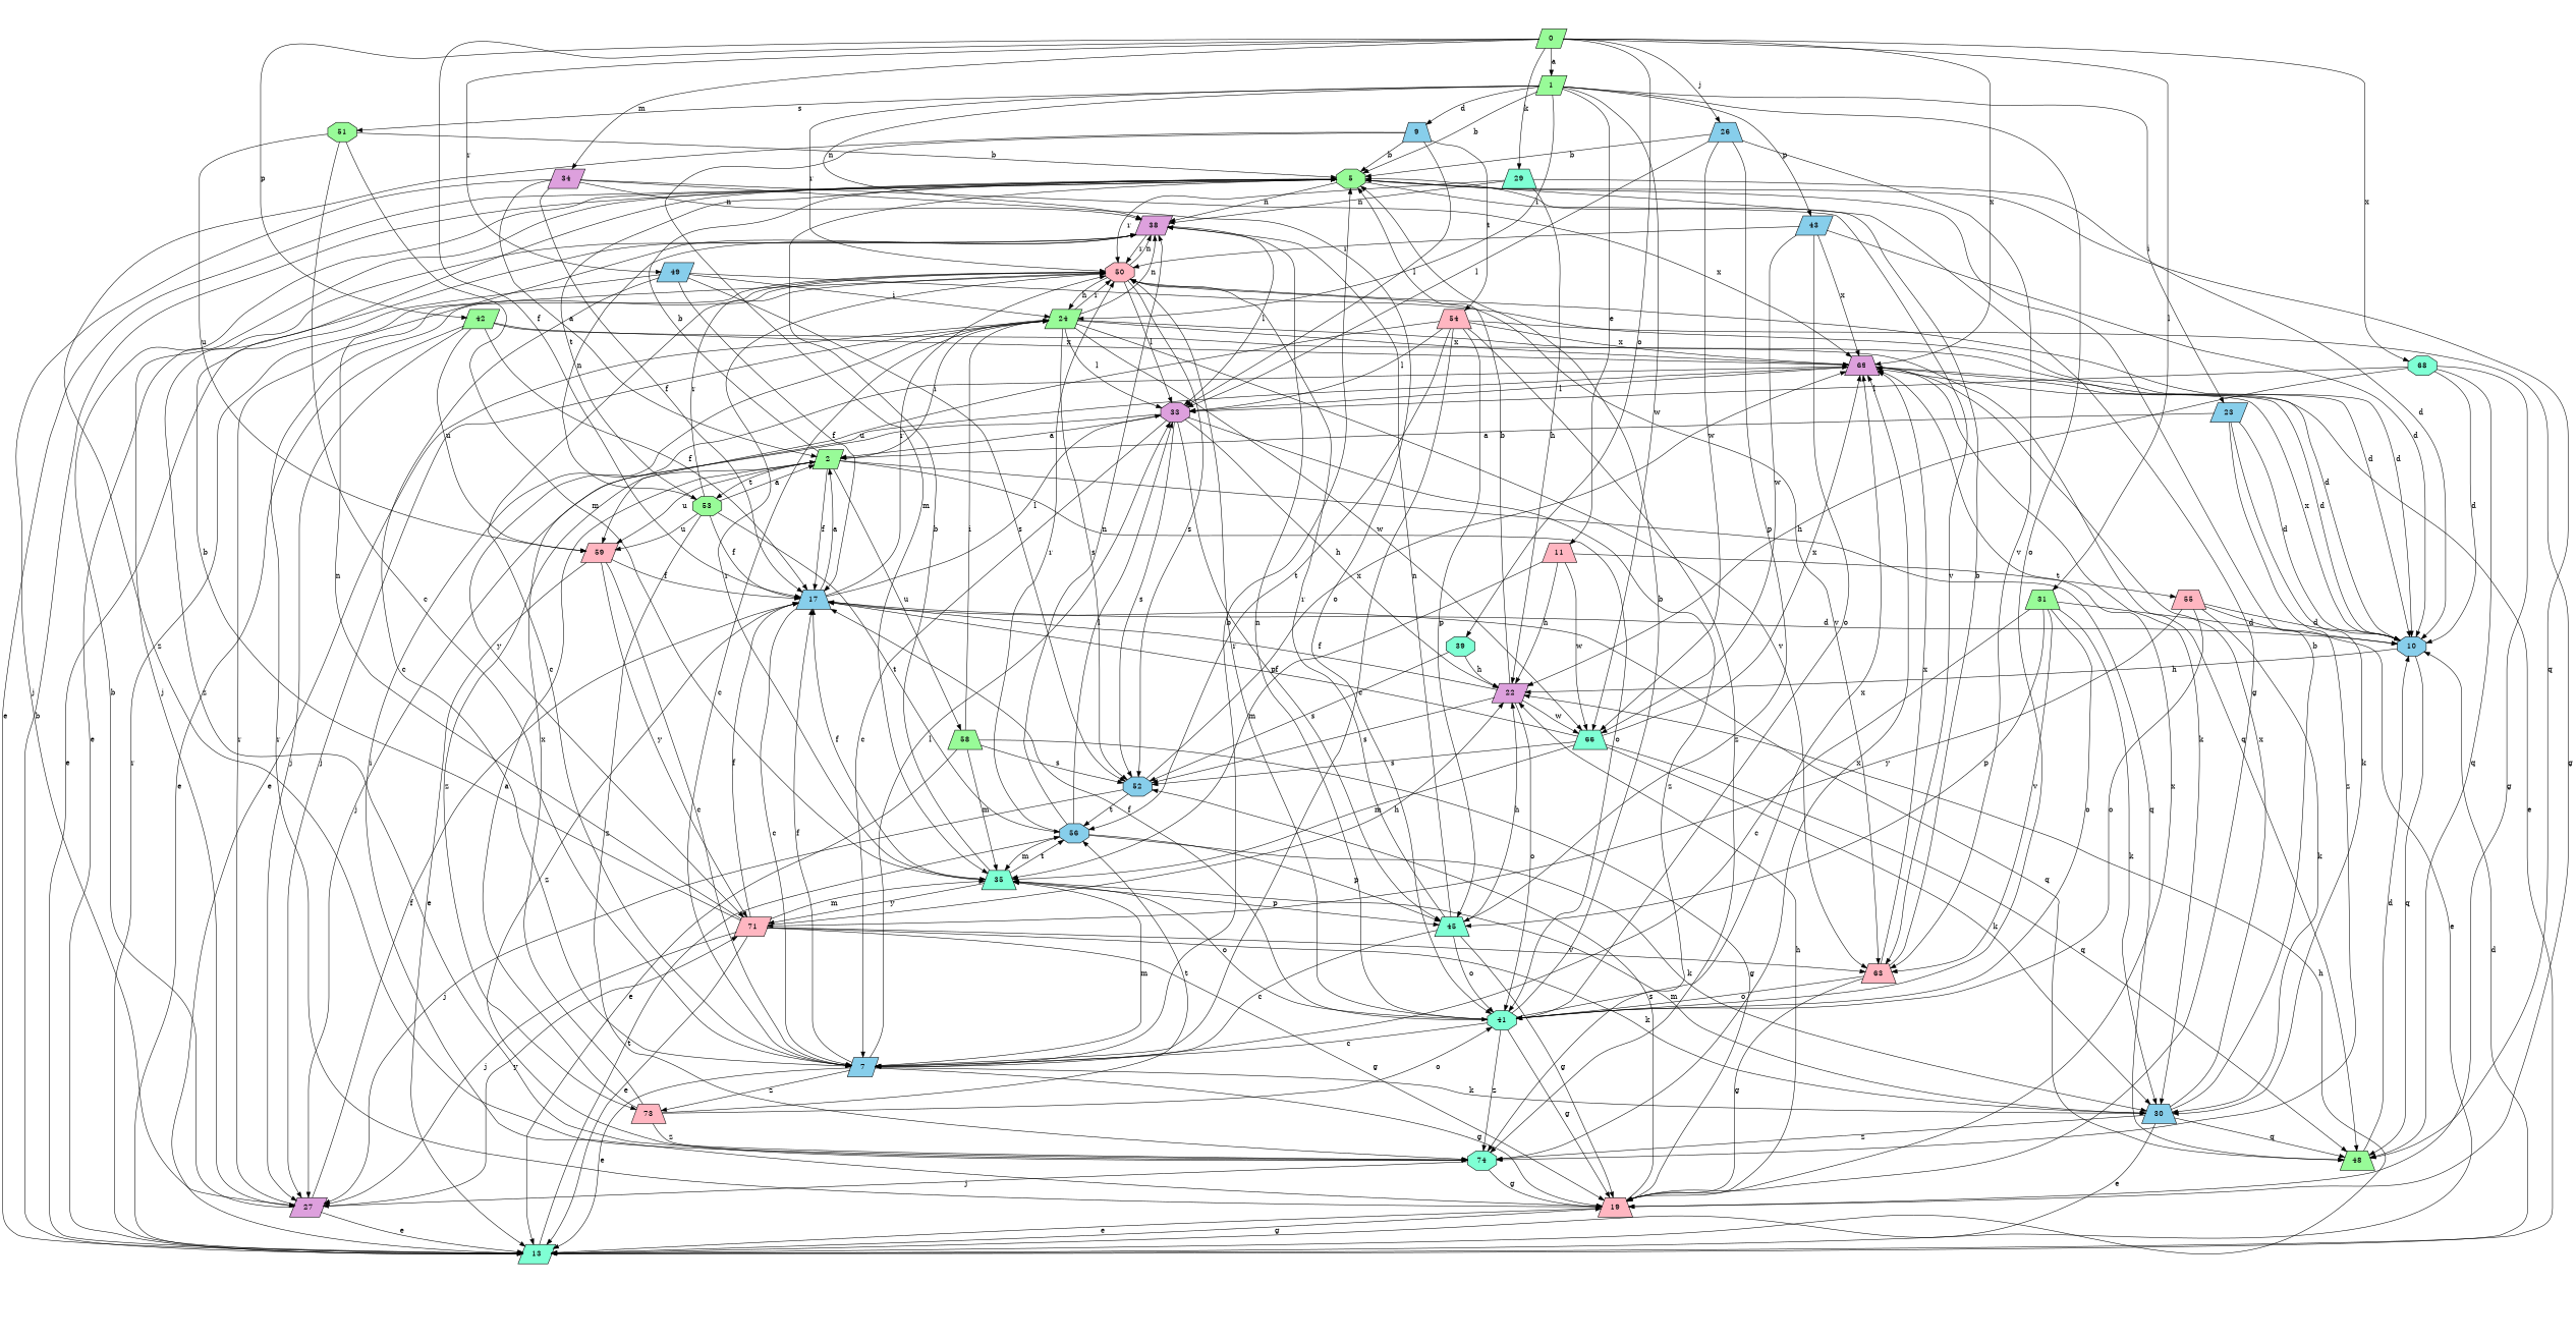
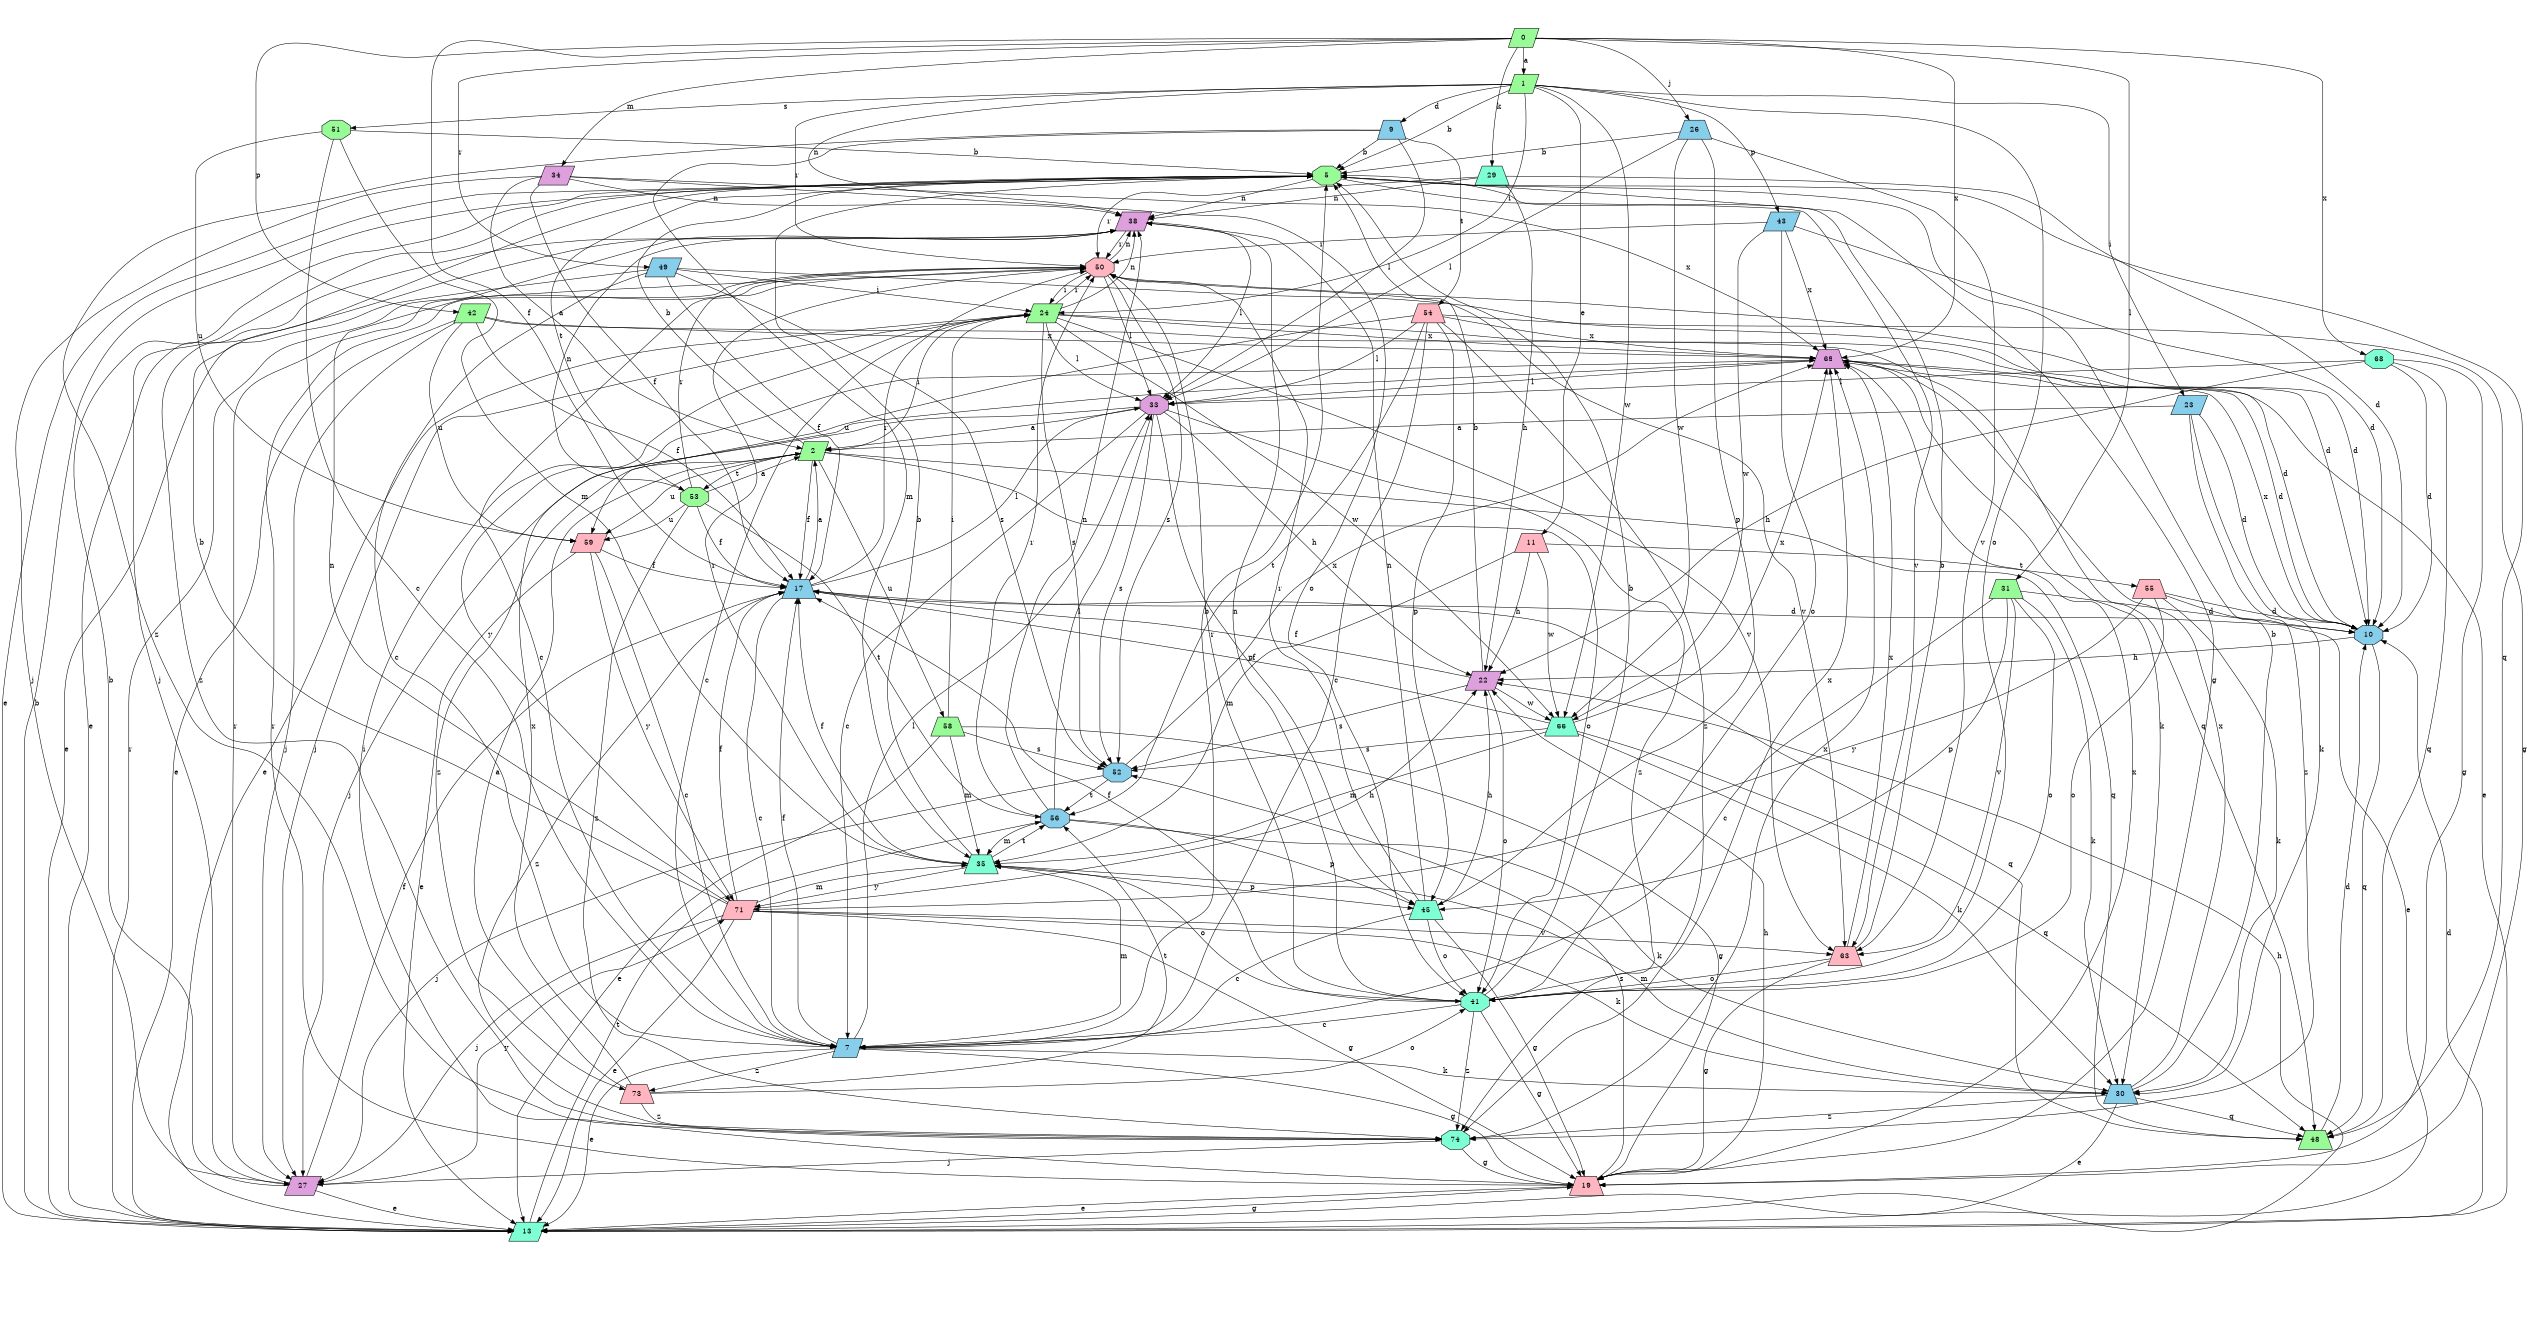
  strict digraph {
    node [fillcolor=palegreen shape=trapezium style=filled]
    0 [shape=parallelogram]
    1 [shape=parallelogram]
    17 [fillcolor=skyblue]
    26 [fillcolor=skyblue]
    29 [fillcolor=aquamarine]
    31
    34 [fillcolor=plum shape=parallelogram]
-   39 [fillcolor=aquamarine shape=octagon]
    42 [shape=parallelogram]
    49 [fillcolor=skyblue shape=parallelogram]
    68 [fillcolor=aquamarine shape=octagon]
    69 [fillcolor=plum]
    5 [shape=octagon]
    9 [fillcolor=skyblue]
    11 [fillcolor=lightpink]
    23 [fillcolor=skyblue shape=parallelogram]
    24 [shape=parallelogram]
    38 [fillcolor=plum shape=parallelogram]
    41 [fillcolor=aquamarine shape=octagon]
    43 [fillcolor=skyblue shape=parallelogram]
    50 [fillcolor=lightpink shape=octagon]
    51 [shape=octagon]
    66 [fillcolor=aquamarine]
    2 [shape=parallelogram]
    48
    7 [fillcolor=skyblue shape=parallelogram]
    33 [fillcolor=plum shape=octagon]
    74 [fillcolor=aquamarine shape=octagon]
    10 [fillcolor=skyblue shape=octagon]
    63 [fillcolor=lightpink]
    45 [fillcolor=aquamarine]
    22 [fillcolor=plum shape=parallelogram]
    30 [fillcolor=skyblue]
    27 [fillcolor=plum shape=parallelogram]
    52 [fillcolor=skyblue shape=octagon]
    59 [fillcolor=lightpink shape=parallelogram]
    13 [fillcolor=aquamarine shape=parallelogram]
    19 [fillcolor=lightpink]
    71 [fillcolor=lightpink shape=parallelogram]
    53 [shape=octagon]
    35 [fillcolor=aquamarine]
    54 [fillcolor=lightpink]
    55 [fillcolor=lightpink]
    58
    73 [fillcolor=lightpink]
    56 [fillcolor=skyblue shape=octagon]
    0 -> 1 [label=a]
    0 -> 17 [label=f]
    0 -> 26 [label=j]
    0 -> 29 [label=k]
    0 -> 31 [label=l]
    0 -> 34 [label=m]
-   0 -> 39 [label=o]
    0 -> 42 [label=p]
    0 -> 49 [label=r]
    0 -> 68 [label=x]
    0 -> 69 [label=x]
    1 -> 5 [label=b]
    1 -> 9 [label=d]
    1 -> 11 [label=e]
    1 -> 23 [label=i]
    1 -> 24 [label=i]
    1 -> 38 [label=n]
    1 -> 41 [label=o]
    1 -> 43 [label=p]
    1 -> 50 [label=r]
    1 -> 51 [label=s]
    1 -> 66 [label=w]
    17 -> 50 [label=r]
    17 -> 2 [label=a]
    17 -> 48 [label=q]
    17 -> 7 [label=c]
    17 -> 33 [label=l]
    17 -> 74 [label=z]
    17 -> 10 [label=d]
    26 -> 5 [label=b]
    26 -> 66 [label=w]
    26 -> 33 [label=l]
    26 -> 63 [label=v]
    26 -> 45 [label=p]
    29 -> 38 [label=n]
    29 -> 50 [label=r]
    29 -> 10 [label=d]
    29 -> 22 [label=h]
    31 -> 41 [label=o]
    31 -> 7 [label=c]
    31 -> 10 [label=d]
    31 -> 63 [label=v]
    31 -> 45 [label=p]
    31 -> 30 [label=k]
    34 -> 17 [label=f]
    34 -> 69 [label=x]
    34 -> 38 [label=n]
    34 -> 41 [label=o]
    34 -> 2 [label=a]
    34 -> 27 [label=j]
-   39 -> 22 [label=h]
-   39 -> 52 [label=s]
    42 -> 17 [label=f]
    42 -> 69 [label=x]
    42 -> 48 [label=q]
    42 -> 27 [label=j]
    42 -> 59 [label=u]
    42 -> 13 [label=e]
    49 -> 17 [label=f]
    49 -> 24 [label=i]
    49 -> 7 [label=c]
    49 -> 10 [label=d]
    49 -> 52 [label=s]
    49 -> 13 [label=e]
    68 -> 48 [label=q]
    68 -> 33 [label=l]
    68 -> 10 [label=d]
    68 -> 22 [label=h]
    68 -> 19 [label=g]
    69 -> 33 [label=l]
    69 -> 10 [label=d]
    69 -> 30 [label=k]
    69 -> 13 [label=e]
    69 -> 71 [label=y]
    5 -> 38 [label=n]
    5 -> 48 [label=q]
    5 -> 63 [label=v]
    5 -> 27 [label=j]
    5 -> 13 [label=e]
    5 -> 19 [label=g]
    5 -> 53 [label=t]
    9 -> 5 [label=b]
    9 -> 33 [label=l]
    9 -> 74 [label=z]
    9 -> 35 [label=m]
    9 -> 54 [label=t]
    11 -> 66 [label=w]
    11 -> 22 [label=h]
    11 -> 35 [label=m]
    11 -> 55 [label=t]
    23 -> 2 [label=a]
    23 -> 74 [label=z]
    23 -> 10 [label=d]
    23 -> 30 [label=k]
    24 -> 69 [label=x]
    24 -> 38 [label=n]
    24 -> 50 [label=r]
    24 -> 66 [label=w]
    24 -> 7 [label=c]
    24 -> 33 [label=l]
    24 -> 10 [label=d]
    24 -> 63 [label=v]
    24 -> 27 [label=j]
    24 -> 52 [label=s]
    24 -> 13 [label=e]
    38 -> 50 [label=r]
    38 -> 33 [label=l]
    38 -> 74 [label=z]
    38 -> 13 [label=e]
    41 -> 17 [label=f]
    41 -> 69 [label=x]
    41 -> 5 [label=b]
    41 -> 38 [label=n]
    41 -> 50 [label=r]
    41 -> 7 [label=c]
    41 -> 74 [label=z]
    41 -> 19 [label=g]
    43 -> 69 [label=x]
    43 -> 41 [label=o]
    43 -> 50 [label=r]
    43 -> 66 [label=w]
    43 -> 10 [label=d]
-   50 -> 24 [label=h]
+   50 -> 24 [label=i]
    50 -> 38 [label=n]
    50 -> 7 [label=c]
    50 -> 33 [label=l]
    50 -> 10 [label=d]
    50 -> 63 [label=v]
    50 -> 52 [label=s]
    51 -> 5 [label=b]
    51 -> 7 [label=c]
    51 -> 59 [label=u]
    51 -> 35 [label=m]
    66 -> 17 [label=f]
    66 -> 69 [label=x]
    66 -> 48 [label=q]
    66 -> 30 [label=k]
    66 -> 52 [label=s]
    66 -> 35 [label=m]
    2 -> 17 [label=f]
    2 -> 5 [label=b]
    2 -> 24 [label=i]
    2 -> 41 [label=o]
    2 -> 48 [label=q]
    2 -> 59 [label=u]
    2 -> 53 [label=t]
    2 -> 58 [label=u]
    2 -> 73 [label=z]
    48 -> 10 [label=d]
    7 -> 17 [label=f]
    7 -> 5 [label=b]
    7 -> 33 [label=l]
    7 -> 30 [label=k]
    7 -> 13 [label=e]
    7 -> 19 [label=g]
    7 -> 35 [label=m]
    7 -> 73 [label=z]
    33 -> 2 [label=a]
    33 -> 7 [label=c]
    33 -> 74 [label=z]
    33 -> 45 [label=p]
    33 -> 22 [label=h]
    33 -> 27 [label=j]
    33 -> 52 [label=s]
    74 -> 69 [label=x]
    74 -> 27 [label=j]
    74 -> 19 [label=g]
    10 -> 69 [label=x]
    10 -> 48 [label=q]
    10 -> 22 [label=h]
    63 -> 69 [label=x]
    63 -> 5 [label=b]
    63 -> 41 [label=o]
    63 -> 19 [label=g]
    45 -> 38 [label=n]
    45 -> 41 [label=o]
    45 -> 50 [label=r]
    45 -> 7 [label=c]
    45 -> 22 [label=h]
    45 -> 19 [label=g]
    22 -> 17 [label=f]
    22 -> 5 [label=b]
    22 -> 41 [label=o]
    22 -> 66 [label=w]
    22 -> 52 [label=s]
    30 -> 69 [label=x]
    30 -> 5 [label=b]
    30 -> 48 [label=q]
    30 -> 74 [label=z]
    30 -> 13 [label=e]
    30 -> 35 [label=m]
    27 -> 17 [label=f]
    27 -> 5 [label=b]
    27 -> 50 [label=r]
    27 -> 13 [label=e]
    27 -> 71 [label=y]
    52 -> 69 [label=x]
    52 -> 27 [label=j]
    52 -> 56 [label=t]
    59 -> 17 [label=f]
    59 -> 7 [label=c]
    59 -> 13 [label=e]
    59 -> 71 [label=y]
    13 -> 5 [label=b]
    13 -> 50 [label=r]
    13 -> 10 [label=d]
    13 -> 22 [label=h]
    13 -> 19 [label=g]
    13 -> 56 [label=t]
    19 -> 69 [label=x]
    19 -> 24 [label=i]
    19 -> 50 [label=r]
    19 -> 22 [label=h]
    19 -> 52 [label=s]
    19 -> 13 [label=e]
    71 -> 17 [label=f]
    71 -> 5 [label=b]
    71 -> 38 [label=n]
    71 -> 63 [label=v]
    71 -> 22 [label=h]
    71 -> 30 [label=k]
    71 -> 27 [label=j]
    71 -> 13 [label=e]
    71 -> 19 [label=g]
    71 -> 35 [label=m]
    53 -> 17 [label=f]
    53 -> 38 [label=n]
    53 -> 50 [label=r]
    53 -> 2 [label=a]
    53 -> 74 [label=z]
    53 -> 59 [label=u]
    53 -> 56 [label=t]
    35 -> 17 [label=f]
    35 -> 5 [label=b]
    35 -> 41 [label=o]
    35 -> 50 [label=r]
    35 -> 45 [label=p]
    35 -> 71 [label=y]
    35 -> 56 [label=t]
    54 -> 69 [label=x]
    54 -> 7 [label=c]
    54 -> 33 [label=l]
    54 -> 74 [label=z]
    54 -> 45 [label=p]
    54 -> 59 [label=u]
    54 -> 19 [label=g]
    54 -> 56 [label=t]
    55 -> 41 [label=o]
    55 -> 10 [label=d]
    55 -> 30 [label=k]
    55 -> 13 [label=e]
    55 -> 71 [label=y]
    58 -> 24 [label=i]
    58 -> 52 [label=s]
    58 -> 13 [label=e]
    58 -> 19 [label=g]
    58 -> 35 [label=m]
    73 -> 69 [label=x]
    73 -> 41 [label=o]
    73 -> 2 [label=a]
    73 -> 74 [label=z]
    73 -> 56 [label=t]
    56 -> 38 [label=n]
    56 -> 50 [label=r]
    56 -> 33 [label=l]
    56 -> 45 [label=p]
    56 -> 30 [label=k]
    56 -> 35 [label=m]
  }
